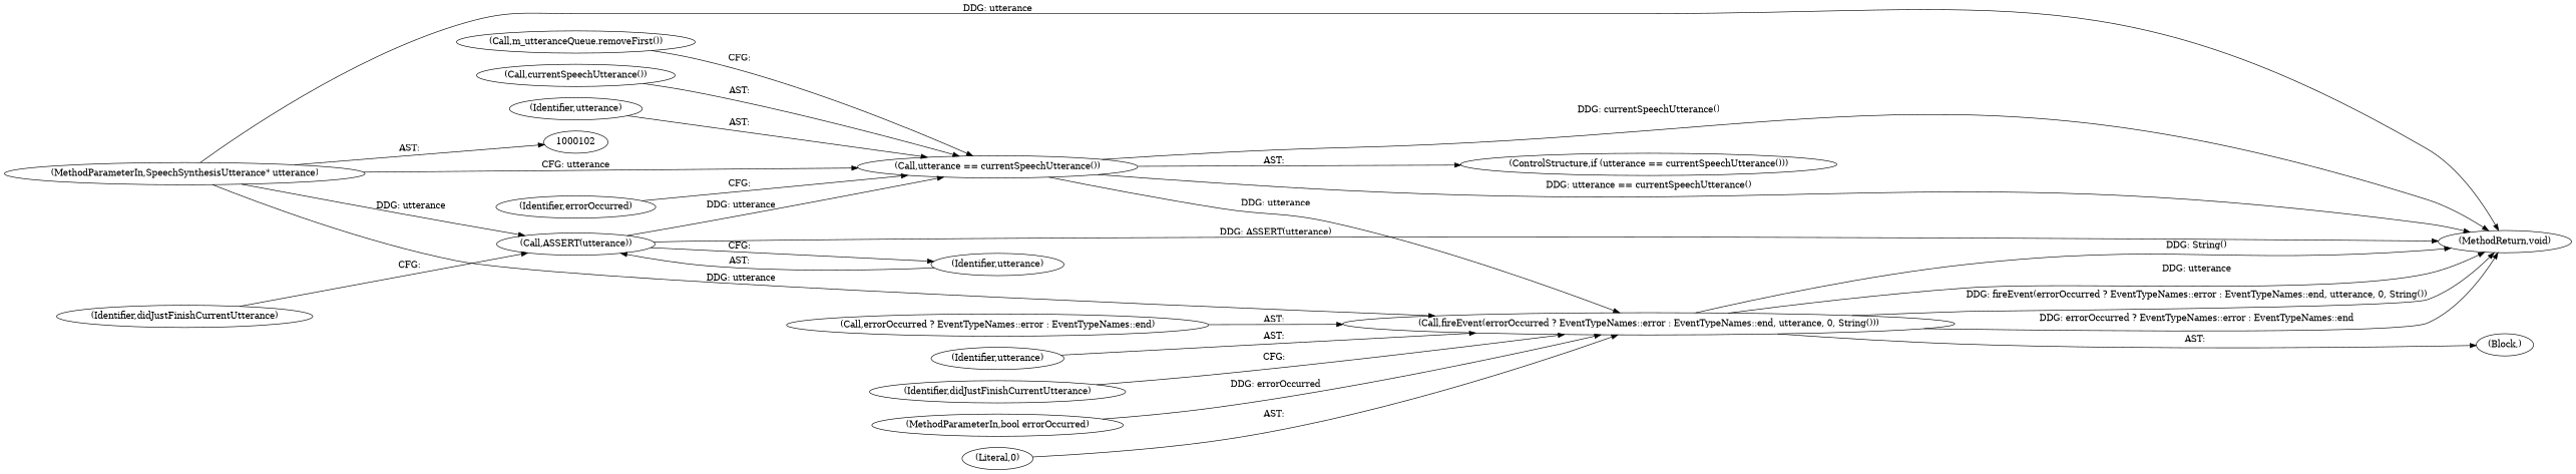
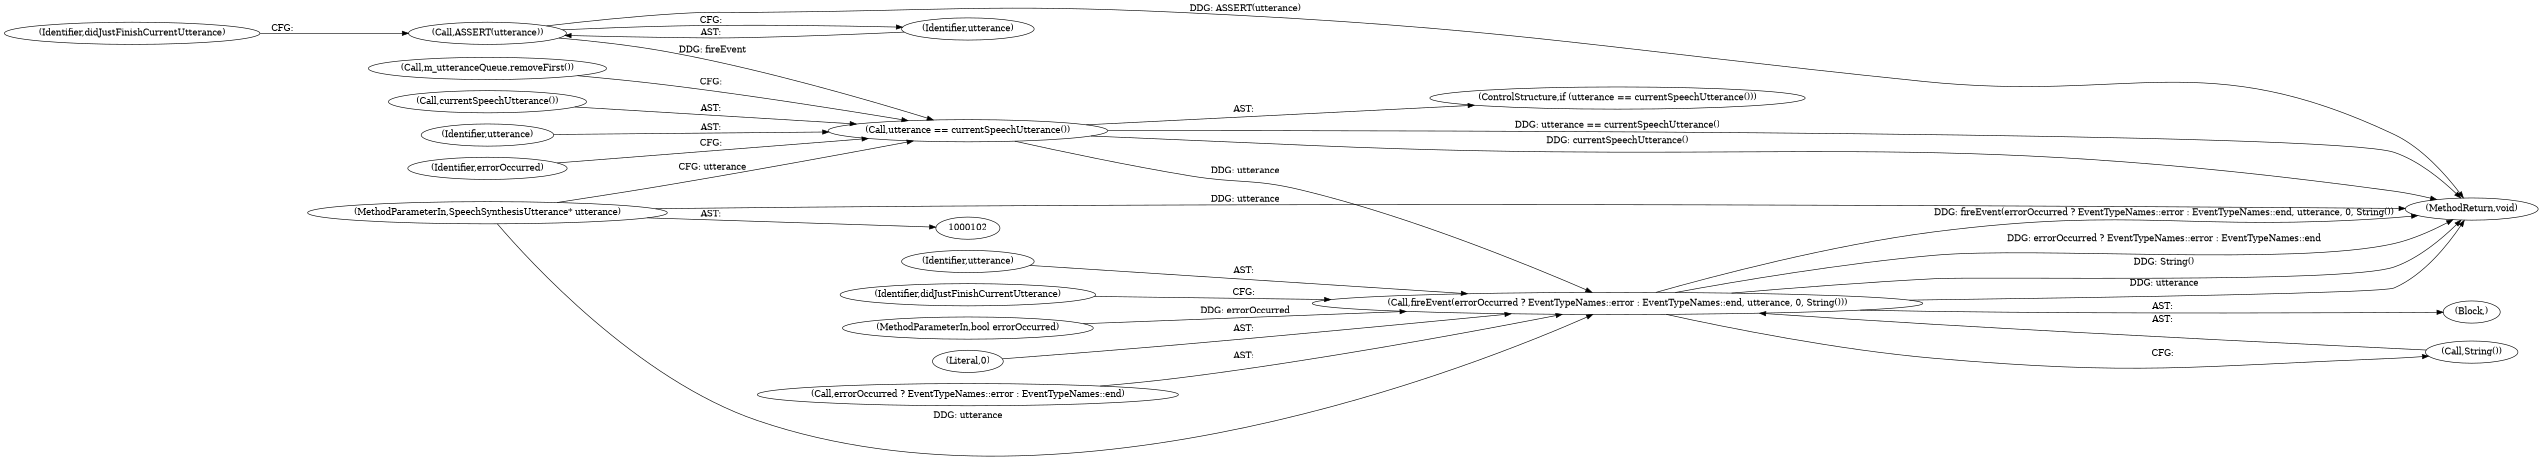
  digraph {
    rankdir=LR
    n1 [label="(Call,utterance == currentSpeechUtterance())"]
    n2 [label="(Call,fireEvent(errorOccurred ? EventTypeNames::error : EventTypeNames::end, utterance, 0, String()))"]
    n3 [label="(MethodReturn,void)"]
    n4 [label="(ControlStructure,if (utterance == currentSpeechUtterance()))"]
    n5 [label="(Block,)"]
+   n6 [label="(Call,String())"]
    n7 [label="(Call,currentSpeechUtterance())"]
    n8 [label="(Call,ASSERT(utterance))"]
    n9 [label="(Identifier,utterance)"]
    n10 [label="(MethodParameterIn,SpeechSynthesisUtterance* utterance)"]
    1000102
    n12 [label="(Identifier,utterance)"]
    n13 [label="(Call,errorOccurred ? EventTypeNames::error : EventTypeNames::end)"]
    n14 [label="(Identifier,utterance)"]
    n15 [label="(Identifier,didJustFinishCurrentUtterance)"]
    n16 [label="(MethodParameterIn,bool errorOccurred)"]
    n17 [label="(Identifier,errorOccurred)"]
    n18 [label="(Literal,0)"]
    n19 [label="(Identifier,didJustFinishCurrentUtterance)"]
    n20 [label="(Call,m_utteranceQueue.removeFirst())"]
    n1 -> n2 [label="DDG: utterance"]
    n1 -> n3 [label="DDG: utterance == currentSpeechUtterance()"]
    n1 -> n3 [label="DDG: currentSpeechUtterance()"]
    n1 -> n4 [label="AST: "]
    n2 -> n3 [label="DDG: utterance"]
    n2 -> n3 [label="DDG: fireEvent(errorOccurred ? EventTypeNames::error : EventTypeNames::end, utterance, 0, String())"]
    n2 -> n3 [label="DDG: errorOccurred ? EventTypeNames::error : EventTypeNames::end"]
    n2 -> n3 [label="DDG: String()"]
    n2 -> n5 [label="AST: "]
+   n2 -> n6 [label="CFG: "]
+   n6 -> n2 [label="AST: "]
    n7 -> n1 [label="AST: "]
-   n8 -> n1 [label="DDG: utterance"]
+   n8 -> n1 [label="DDG: fireEvent"]
    n8 -> n3 [label="DDG: ASSERT(utterance)"]
    n8 -> n9 [label="CFG: "]
    n9 -> n8 [label="AST: "]
    n10 -> n1 [label="CFG: utterance"]
    n10 -> n2 [label="DDG: utterance"]
    n10 -> n3 [label="DDG: utterance"]
-   n10 -> n8 [label="DDG: utterance"]
    n10 -> 1000102 [label="AST: "]
    n12 -> n1 [label="AST: "]
    n13 -> n2 [label="AST: "]
    n14 -> n2 [label="AST: "]
    n15 -> n2 [label="CFG: "]
    n16 -> n2 [label="DDG: errorOccurred"]
    n17 -> n1 [label="CFG: "]
    n18 -> n2 [label="AST: "]
    n19 -> n8 [label="CFG: "]
    n20 -> n1 [label="CFG: "]
  }
